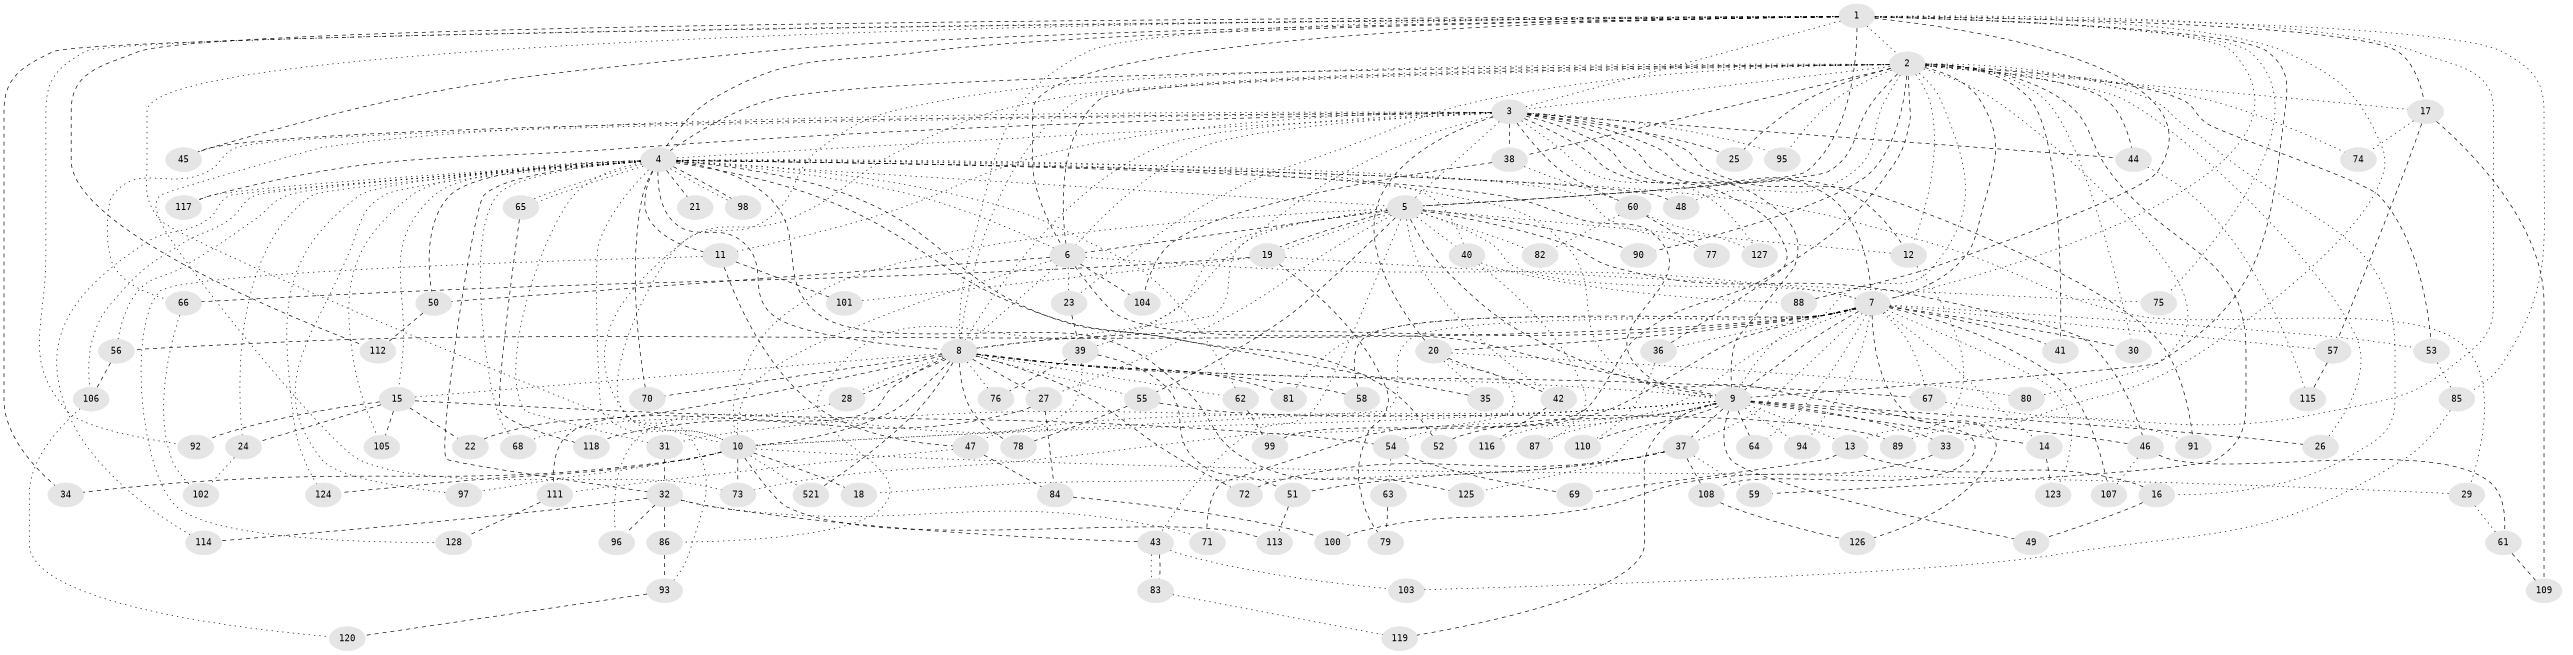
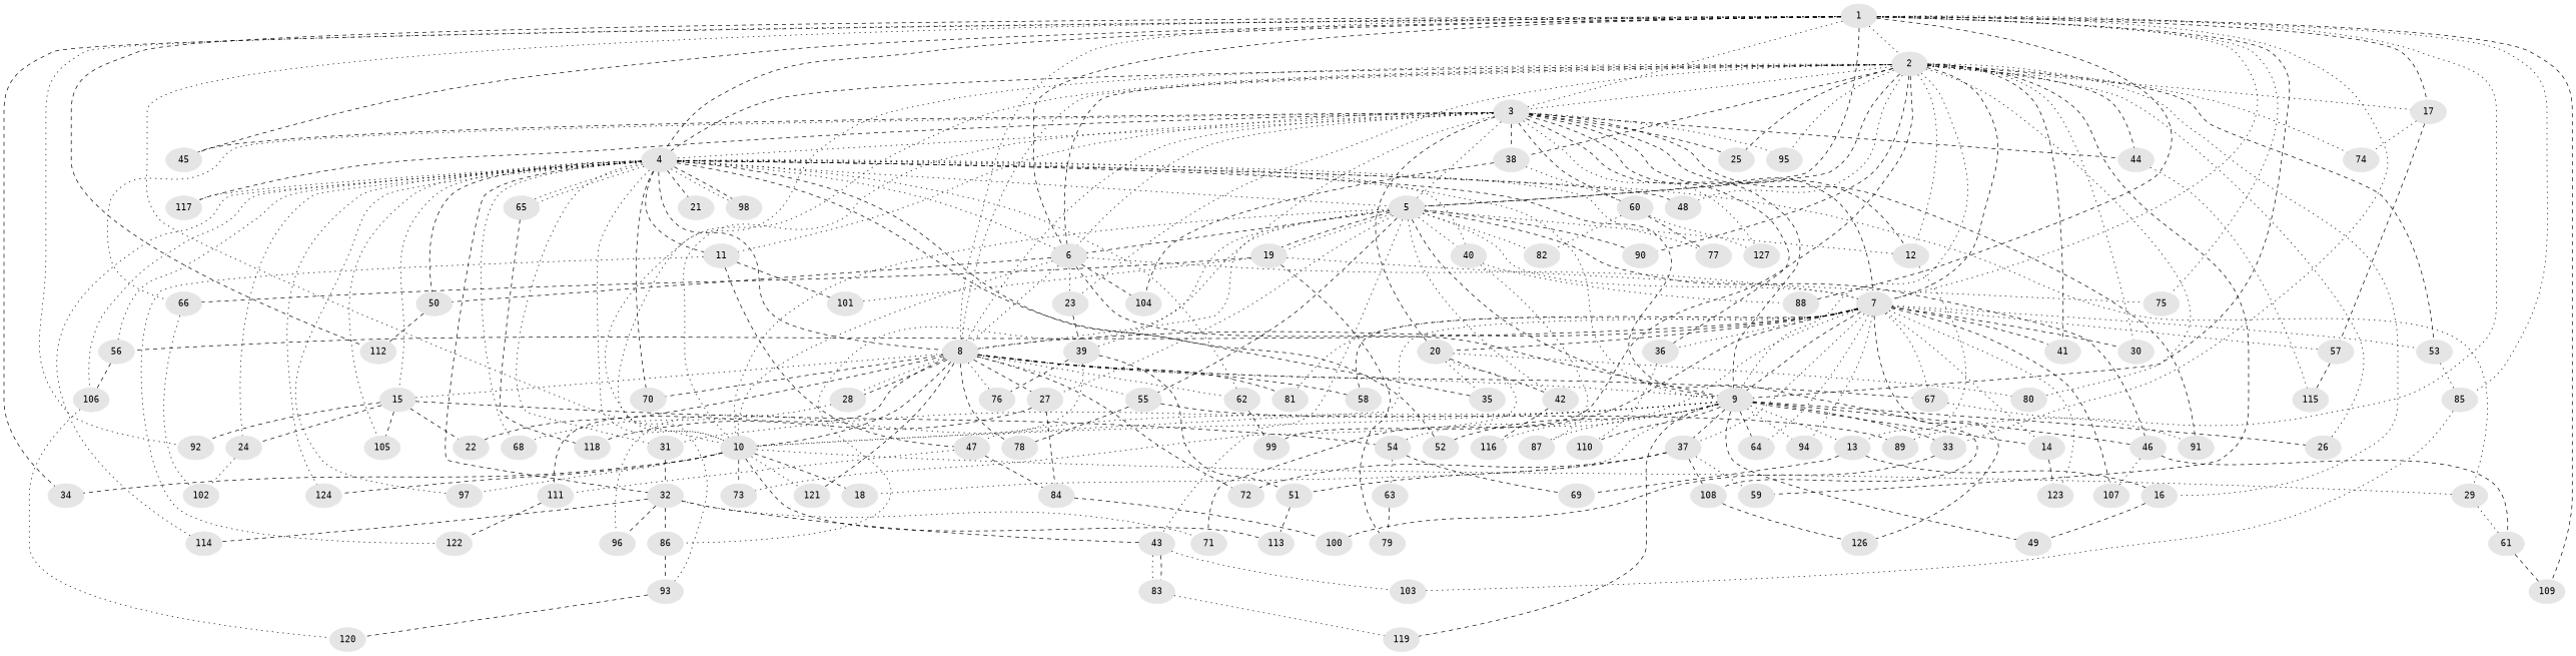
  graph {
    fontname="DejaVu Sans Mono"
    node [color=gray90 fontname="DejaVu Sans Mono" style=filled]
    edge [fontname="DejaVu Sans Mono" style=dashed]
    1
    2
    3
    4
    5
    6
    7
    8
    9
    10
    17
    33
    34
    45
    75
    85
    88
    89
    92
    109
    112
    16
    23
    25
    26
    30
    38
    41
    44
    48
    53
    59
    74
    80
    90
    93
    95
    99
    12
    11
    20
    36
    39
    60
    66
    91
    117
    127
    21
    15
    24
    29
    31
    32
    35
    40
    50
    52
    56
    62
    65
    68
    70
    77
    97
    98
    105
    106
    108
    114
    124
-   125
    19
    27
    42
    43
    46
    55
    82
    86
    104
    14
    37
    54
    57
    58
    64
    67
    71
    81
    94
    107
    123
    126
    22
    28
    72
    76
    78
    111
-   121 [label=521]
+   121
    13
    18
    47
    49
    87
    110
    116
    119
    73
    113
    100
    103
    115
    120
    101
-   122 [label=128]
+   122
    96
    51
    102
    61
    118
    79
    84
    83
    69
    63
    1 -- 2 [style=dotted]
    1 -- 3 [style=dotted]
    1 -- 4
    1 -- 5
    1 -- 6
    1 -- 7 [style=dotted]
    1 -- 8 [style=dotted]
    1 -- 9
    1 -- 10 [style=dotted]
    1 -- 17
    1 -- 33 [style=dotted]
    1 -- 34
    1 -- 45
    1 -- 75 [style=dotted]
    1 -- 85 [style=dotted]
    1 -- 88
    1 -- 89 [style=dotted]
    1 -- 92 [style=dotted]
-   17 -- 109
+   1 -- 109
    1 -- 112
    2 -- 3 [style=dotted]
    2 -- 4
    2 -- 5
    2 -- 6
    2 -- 7
    2 -- 8 [style=dotted]
    2 -- 9 [style=dotted]
    2 -- 10 [style=dotted]
    2 -- 17 [style=dotted]
    2 -- 16 [style=dotted]
    2 -- 23 [style=dotted]
    2 -- 25
    2 -- 26 [style=dotted]
    2 -- 30 [style=dotted]
    2 -- 38
    2 -- 41
    2 -- 44
    2 -- 48 [style=dotted]
    2 -- 53
    2 -- 59
    2 -- 74 [style=dotted]
    2 -- 80 [style=dotted]
    2 -- 90
    2 -- 93 [style=dotted]
    2 -- 95 [style=dotted]
    2 -- 99
    2 -- 12 [style=dotted]
    3 -- 4 [style=dotted]
    3 -- 5 [style=dotted]
    3 -- 6 [style=dotted]
    3 -- 7
    3 -- 8 [style=dotted]
    3 -- 9
-   3 -- 73 [style=dotted]
+   3 -- 10 [style=dotted]
    3 -- 45
    3 -- 25
    3 -- 38
    3 -- 44
    3 -- 95 [style=dotted]
    3 -- 12
    3 -- 11 [style=dotted]
    3 -- 20
    3 -- 36
    3 -- 39 [style=dotted]
    3 -- 60
    3 -- 66 [style=dotted]
    3 -- 91
    3 -- 117
    3 -- 127 [style=dotted]
    4 -- 5 [style=dotted]
    4 -- 6 [style=dotted]
    4 -- 8
    4 -- 9 [style=dotted]
    4 -- 10 [style=dotted]
    4 -- 48
    4 -- 11
    4 -- 117 [style=dotted]
    4 -- 21
    4 -- 15 [style=dotted]
    4 -- 24 [style=dotted]
    4 -- 29 [style=dotted]
    4 -- 31 [style=dotted]
    4 -- 32
    4 -- 35
    4 -- 40 [style=dotted]
    4 -- 50
    4 -- 52
    4 -- 56 [style=dotted]
    4 -- 62 [style=dotted]
    4 -- 65 [style=dotted]
    4 -- 65 [style=dotted]
    4 -- 68 [style=dotted]
    4 -- 70
    4 -- 77 [style=dotted]
    4 -- 97 [style=dotted]
    4 -- 98 [style=dotted]
    4 -- 98
    4 -- 105 [style=dotted]
    4 -- 106 [style=dotted]
    4 -- 108
    4 -- 114 [style=dotted]
    4 -- 124 [style=dotted]
-   4 -- 125
    5 -- 6
    5 -- 7 [style=dotted]
    5 -- 8 [style=dotted]
    5 -- 9
    5 -- 10 [style=dotted]
    5 -- 90
    5 -- 12 [style=dotted]
    5 -- 40 [style=dotted]
    5 -- 19
    5 -- 19 [style=dotted]
    5 -- 27 [style=dotted]
    5 -- 42 [style=dotted]
    5 -- 43 [style=dotted]
    5 -- 46
    5 -- 55
    5 -- 82 [style=dotted]
    5 -- 86 [style=dotted]
    6 -- 7 [style=dotted]
    6 -- 8 [style=dotted]
    6 -- 9
    6 -- 10 [style=dotted]
    6 -- 23 [style=dotted]
    6 -- 50
    6 -- 104
    7 -- 8
    7 -- 9
    7 -- 10 [style=dotted]
    7 -- 30
    7 -- 41
    7 -- 53 [style=dotted]
    7 -- 20
    7 -- 36 [style=dotted]
    7 -- 56
    7 -- 14 [style=dotted]
    7 -- 37 [style=dotted]
    7 -- 54 [style=dotted]
    7 -- 57 [style=dotted]
    7 -- 58
    7 -- 64 [style=dotted]
    7 -- 67 [style=dotted]
    7 -- 71
    7 -- 81 [style=dotted]
    7 -- 94 [style=dotted]
    7 -- 107
    7 -- 123 [style=dotted]
    7 -- 126
    8 -- 9 [style=dotted]
    8 -- 10
    8 -- 15 [style=dotted]
    8 -- 62 [style=dotted]
    8 -- 70
    8 -- 27
    8 -- 55 [style=dotted]
    8 -- 58
    8 -- 67
    8 -- 81
    8 -- 22
    8 -- 28 [style=dotted]
    8 -- 28
    8 -- 72
    8 -- 76 [style=dotted]
    8 -- 78
    8 -- 111
    8 -- 121
    9 -- 10 [style=dotted]
    9 -- 33
    9 -- 26
    9 -- 31 [style=dotted]
    9 -- 52
    9 -- 46
    9 -- 14
    9 -- 37
    9 -- 64
    9 -- 94 [style=dotted]
    9 -- 13 [style=dotted]
    9 -- 18 [style=dotted]
    9 -- 47 [style=dotted]
    9 -- 49
    9 -- 87 [style=dotted]
    9 -- 110
    9 -- 116 [style=dotted]
    9 -- 119
    10 -- 34
    10 -- 29 [style=dotted]
    10 -- 97 [style=dotted]
    10 -- 124
    10 -- 121 [style=dotted]
    10 -- 18
    10 -- 73
    10 -- 113
    17 -- 74 [style=dotted]
    17 -- 57
    33 -- 100
    85 -- 103 [style=dotted]
    16 -- 49
    23 -- 39
    38 -- 60 [style=dotted]
    38 -- 104
    44 -- 115 [style=dotted]
    53 -- 85 [style=dotted]
    93 -- 120
    12 -- 13 [style=dotted]
    11 -- 47
    11 -- 101
    11 -- 122 [style=dotted]
    20 -- 80 [style=dotted]
    20 -- 35 [style=dotted]
    20 -- 42
    20 -- 73 [style=dotted]
    36 -- 110 [style=dotted]
    39 -- 76
    39 -- 96 [style=dotted]
    39 -- 51
    60 -- 127 [style=dotted]
    60 -- 77
    60 -- 82 [style=dotted]
    66 -- 102 [style=dotted]
    15 -- 92
    15 -- 24
    15 -- 105
    15 -- 54
    15 -- 22
    24 -- 102 [style=dotted]
    29 -- 61 [style=dotted]
    31 -- 32
    32 -- 114
    32 -- 43
    32 -- 86
    32 -- 71 [style=dotted]
    32 -- 96
    40 -- 88 [style=dotted]
    40 -- 87 [style=dotted]
    50 -- 112
    56 -- 106
    62 -- 99
    65 -- 118
    106 -- 120 [style=dotted]
    108 -- 126
    19 -- 75 [style=dotted]
    19 -- 66
    19 -- 101 [style=dotted]
    19 -- 79
    27 -- 118
    27 -- 84
    42 -- 116
    43 -- 103 [style=dotted]
    43 -- 83 [style=dotted]
    43 -- 83
    46 -- 107 [style=dotted]
    46 -- 61
    55 -- 89
    55 -- 78
    86 -- 93
    14 -- 123
    37 -- 59 [style=dotted]
    37 -- 108
-   37 -- 125 [style=dotted]
    37 -- 72
    37 -- 51
    54 -- 69
    54 -- 63 [style=dotted]
    57 -- 115
    67 -- 91 [style=dotted]
    28 -- 68 [style=dotted]
    111 -- 122
    13 -- 16
    13 -- 69
    47 -- 111 [style=dotted]
    47 -- 84
    51 -- 113
    61 -- 109
    84 -- 100
    83 -- 119 [style=dotted]
    63 -- 79
  }
